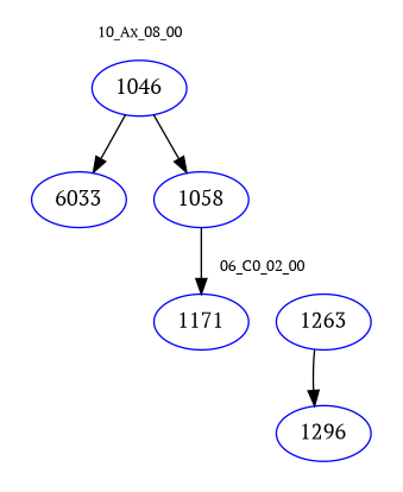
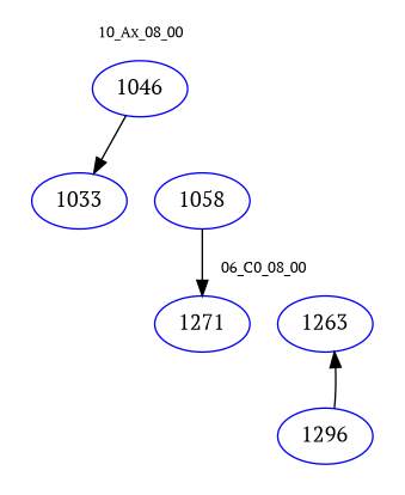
  digraph {
    fontname="PT Serif"
    node [color=blue fontname="PT Serif"]
    edge [color=black fontname="PT Serif"]
    n1 [label=1046]
-   n2 [label=6033]
+   n2 [label=1033]
    n3 [label=1058]
    n4 [label=1263]
-   n5 [label=1171]
+   n5 [label=1271]
    n6 [label=1296]
    subgraph cluster_1 {
      color=white
      fontsize=10
      label="10_Ax_08_00"
      n1
      n2
      n3
    }
    subgraph cluster_2 {
      color=white
      fontsize=10
-     label="06_C0_02_00"
+     label="06_C0_08_00"
      n4
      n5
      n6
    }
    n1 -> n2
-   n1 -> n3
    n3 -> n5
-   n4 -> n6
+   n6 -> n4
  }
